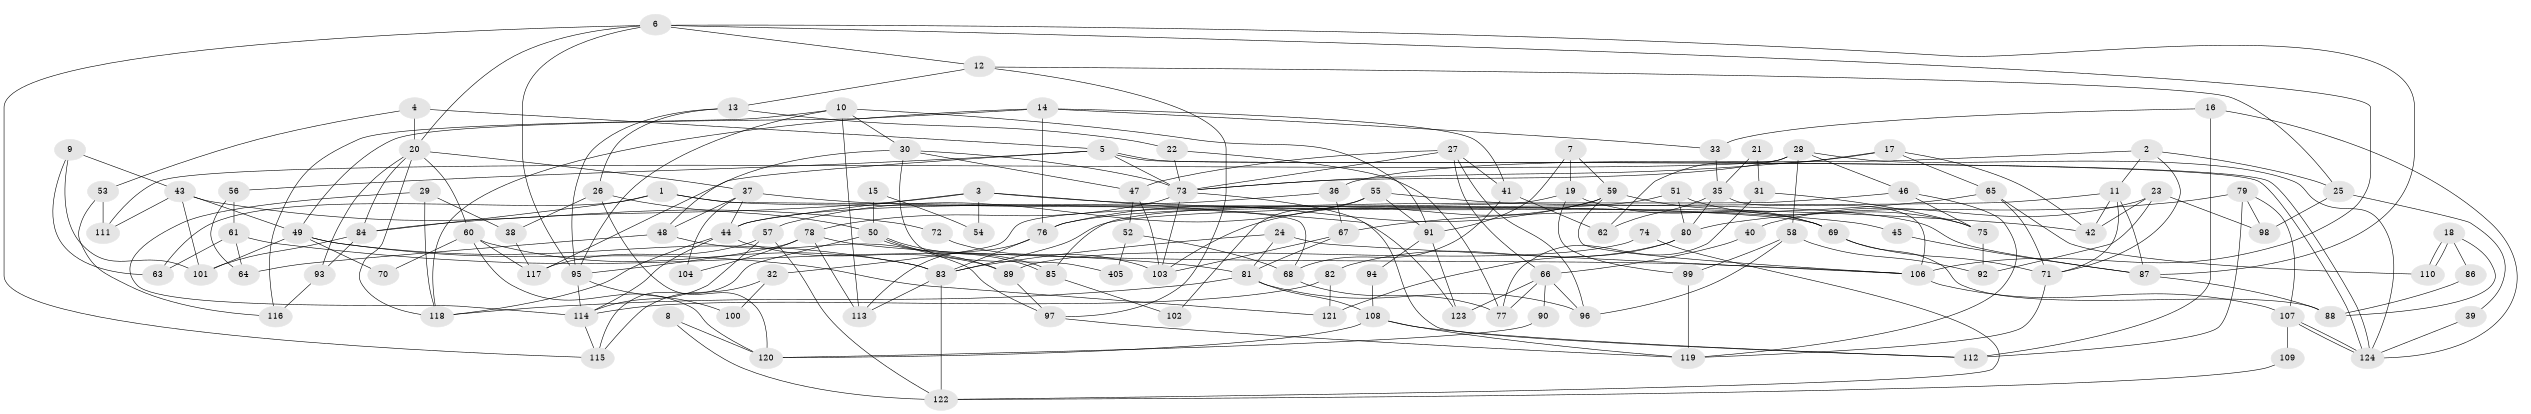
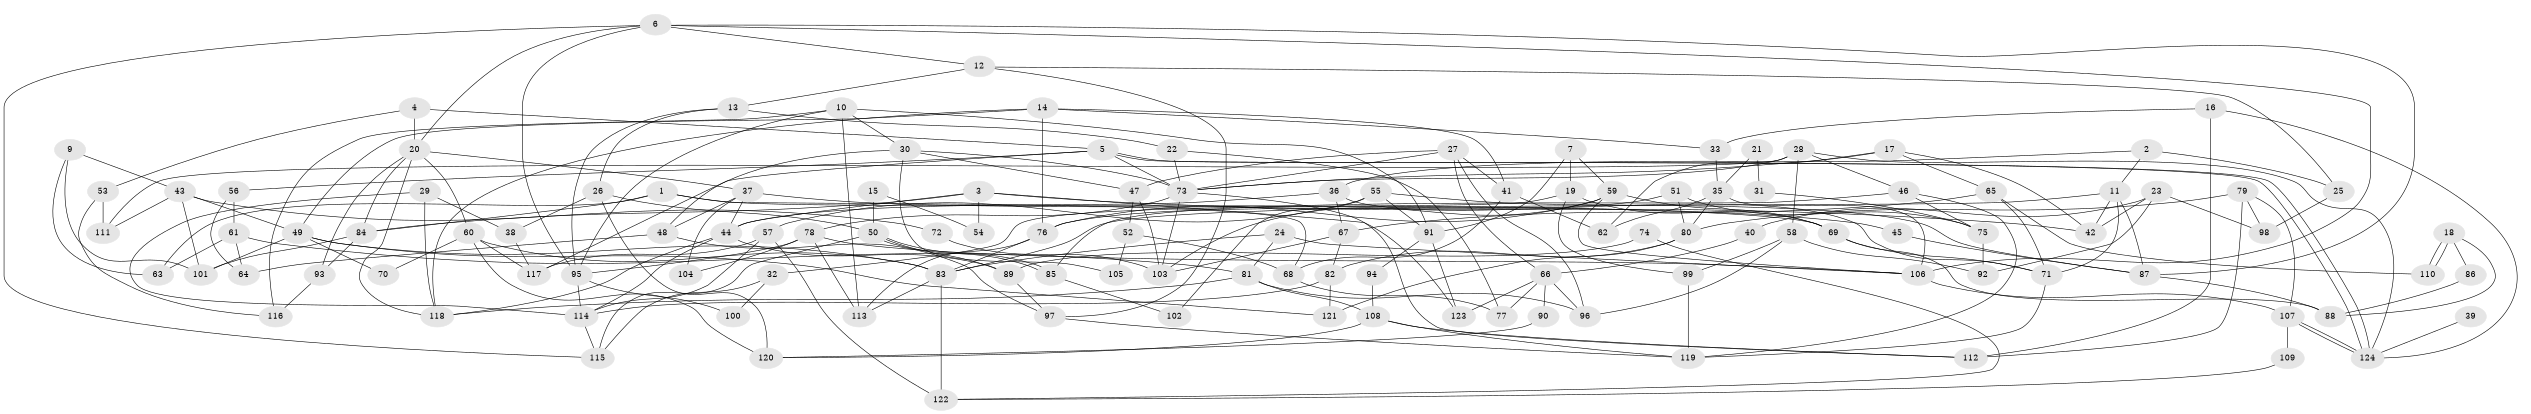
  graph {
    node [color=gray90 style=filled]
    1
    63
    68
    69
    84
    77
    71
    88
    101
    93
    2
    11
    25
    36
    42
    87
    83
    98
    39
    67
    44
    103
    82
    3
    54
    123
    118
    114
    89
    4
    5
    20
    53
    56
    73
    117
    124
    37
    60
    116
    111
    64
    61
    112
    78
    6
    12
    95
    106
    115
    13
    97
    100
    107
    7
    19
    59
    91
    32
    99
    76
    94
-   8
    120
    122
    9
    43
    49
    72
    10
    30
    113
    47
    48
-   105 [label=405]
+   105
    119
    22
    26
    50
    38
    14
    33
    41
    35
    62
    70
    121
    15
    85
    16
    17
    65
    110
    18
    86
    45
    104
    21
    31
    75
    80
    23
    40
    92
    66
    24
    81
    96
    108
    27
    52
    90
    28
    46
    58
    29
    102
    51
    55
    57
    74
    79
    109
    1 -- 63
    1 -- 68
    1 -- 69
    1 -- 84
    68 -- 77
    69 -- 71
    69 -- 88
    84 -- 101
    84 -- 93
    71 -- 119
    93 -- 116
    2 -- 11
    2 -- 25
    2 -- 36
    11 -- 71
    11 -- 42
    11 -- 87
    11 -- 83
    25 -- 98
-   25 -- 39
-   2 -- 71
+   36 -- 71
    36 -- 67
    36 -- 44
    87 -- 88
    83 -- 122
    83 -- 113
    39 -- 124
    67 -- 103
-   67 -- 81
+   67 -- 82
    44 -- 118
    44 -- 114
    44 -- 89
    82 -- 114
    82 -- 121
    3 -- 84
    3 -- 42
    3 -- 44
    3 -- 54
    3 -- 123
    114 -- 115
    89 -- 97
    4 -- 5
    4 -- 20
    4 -- 53
    5 -- 56
    5 -- 73
    5 -- 117
    5 -- 124
    5 -- 124
    20 -- 84
    20 -- 93
    20 -- 118
    20 -- 37
    20 -- 60
    53 -- 116
    53 -- 111
    56 -- 64
    56 -- 61
    73 -- 103
    73 -- 112
    73 -- 78
    37 -- 44
    37 -- 48
    37 -- 45
    37 -- 104
    60 -- 83
    60 -- 117
    60 -- 120
    60 -- 70
    61 -- 63
    61 -- 64
    61 -- 81
    78 -- 95
    78 -- 106
    78 -- 113
    78 -- 104
    6 -- 87
    6 -- 20
    6 -- 12
    6 -- 95
    6 -- 106
    6 -- 115
    12 -- 25
    12 -- 13
    12 -- 97
    95 -- 114
    95 -- 100
    106 -- 107
    13 -- 95
    13 -- 22
    13 -- 26
    97 -- 119
    107 -- 124
    107 -- 124
    107 -- 109
    7 -- 19
    7 -- 59
    7 -- 91
    19 -- 69
    19 -- 32
    19 -- 99
    59 -- 69
    59 -- 103
    59 -- 106
    59 -- 76
    91 -- 123
    91 -- 94
    32 -- 115
    32 -- 100
    99 -- 119
    76 -- 83
    76 -- 113
    94 -- 108
-   8 -- 120
-   8 -- 122
    9 -- 63
    9 -- 101
    9 -- 43
    43 -- 101
    43 -- 111
    43 -- 49
    43 -- 72
    49 -- 101
    49 -- 83
    49 -- 70
    49 -- 121
    72 -- 103
    10 -- 116
    10 -- 95
    10 -- 91
    10 -- 30
    10 -- 113
    30 -- 73
    30 -- 47
    30 -- 48
    30 -- 105
    47 -- 103
    47 -- 52
    48 -- 64
    48 -- 97
    22 -- 77
    22 -- 73
    26 -- 120
    26 -- 50
    26 -- 38
    50 -- 89
    50 -- 115
    50 -- 85
    50 -- 85
    38 -- 117
    14 -- 118
    14 -- 76
    14 -- 49
    14 -- 33
    14 -- 41
    33 -- 35
    41 -- 68
    41 -- 62
    35 -- 106
    35 -- 62
    35 -- 80
    15 -- 54
    15 -- 50
    85 -- 102
    16 -- 124
    16 -- 112
    16 -- 33
    17 -- 42
    17 -- 73
    17 -- 62
    17 -- 65
    65 -- 71
    65 -- 67
    65 -- 110
    18 -- 88
    18 -- 110
    18 -- 110
    18 -- 86
    86 -- 88
    45 -- 87
    21 -- 35
    21 -- 31
-   31 -- 77
    31 -- 75
    75 -- 92
    80 -- 82
    80 -- 121
    23 -- 42
    23 -- 98
    23 -- 40
    23 -- 92
    40 -- 66
    66 -- 77
    66 -- 123
    66 -- 96
    66 -- 90
    24 -- 83
    24 -- 106
    24 -- 81
    81 -- 118
    81 -- 96
    81 -- 108
    108 -- 112
    108 -- 120
    108 -- 119
    27 -- 73
    27 -- 47
    27 -- 41
    27 -- 66
    27 -- 96
    52 -- 68
    52 -- 105
    90 -- 120
    28 -- 73
    28 -- 124
    28 -- 111
    28 -- 46
    28 -- 58
    46 -- 119
    46 -- 85
    46 -- 75
    58 -- 99
    58 -- 92
    58 -- 96
    29 -- 118
    29 -- 114
    29 -- 38
    51 -- 76
    51 -- 75
    51 -- 80
    55 -- 87
    55 -- 91
    55 -- 102
    55 -- 57
    57 -- 114
    57 -- 117
    57 -- 122
    74 -- 89
    74 -- 122
    79 -- 98
    79 -- 112
    79 -- 107
    79 -- 80
    109 -- 122
  }
